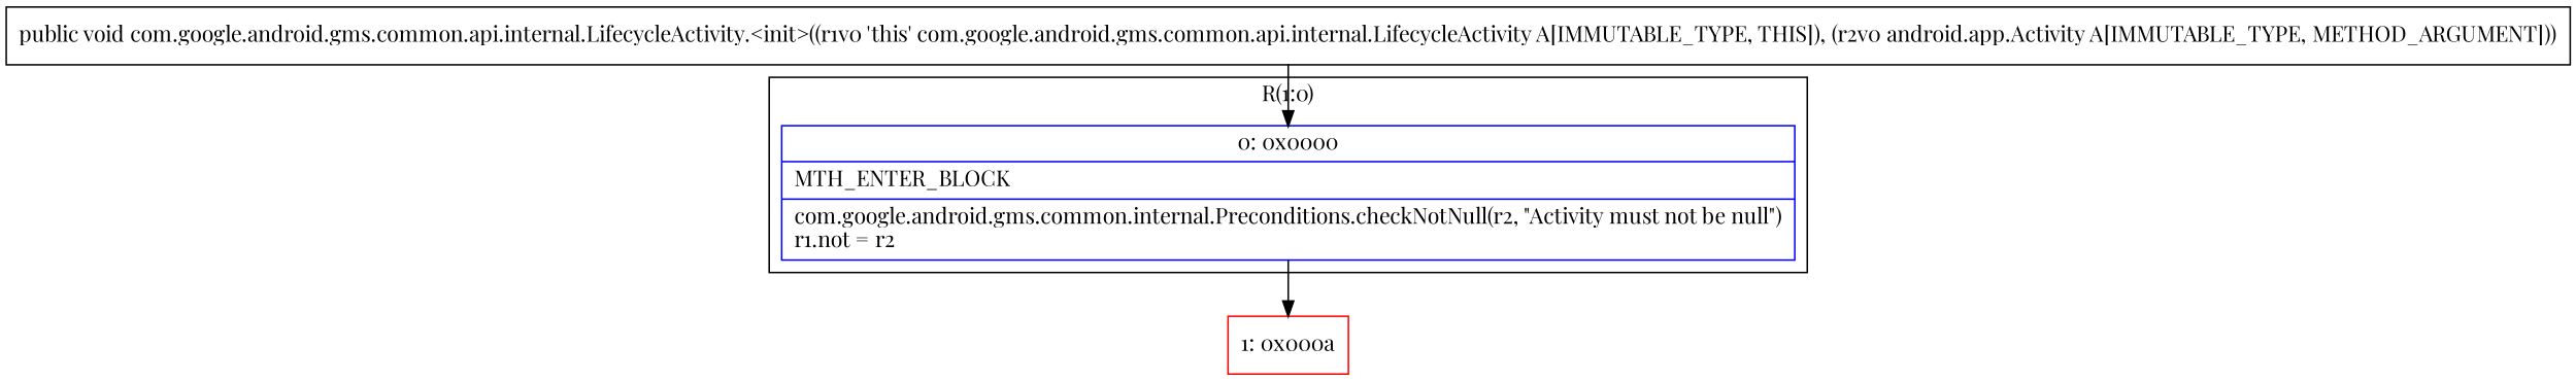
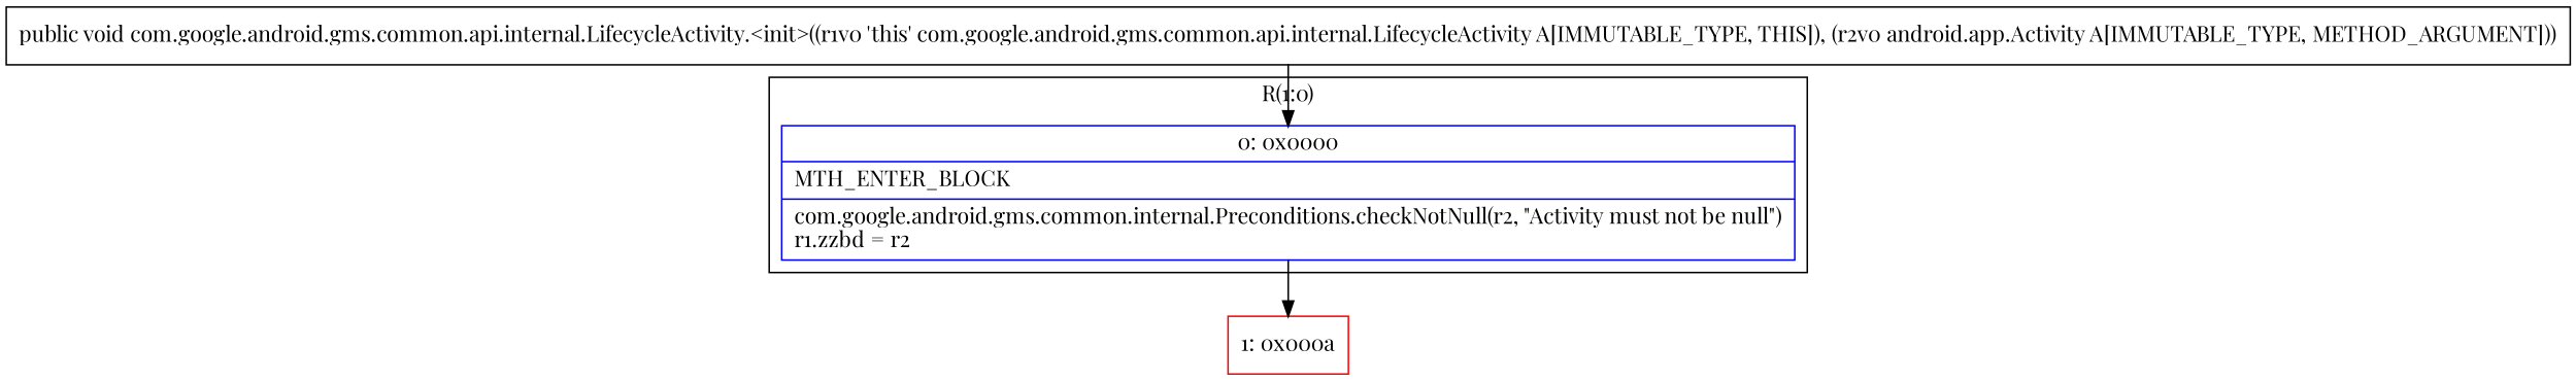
  digraph {
    fontname="Playfair Display"
    node [shape=record fontname="Playfair Display"]
    edge [fontname="Playfair Display"]
-   n1 [color=blue label="{0\:\ 0x0000|MTH_ENTER_BLOCK\l|com.google.android.gms.common.internal.Preconditions.checkNotNull(r2, \"Activity must not be null\")\lr1.not = r2\l}"]
+   n1 [color=blue label="{0\:\ 0x0000|MTH_ENTER_BLOCK\l|com.google.android.gms.common.internal.Preconditions.checkNotNull(r2, \"Activity must not be null\")\lr1.zzbd = r2\l}"]
    n2 [color=red label="{1\:\ 0x000a}"]
    n3 [label="{public void com.google.android.gms.common.api.internal.LifecycleActivity.\<init\>((r1v0 'this' com.google.android.gms.common.api.internal.LifecycleActivity A[IMMUTABLE_TYPE, THIS]), (r2v0 android.app.Activity A[IMMUTABLE_TYPE, METHOD_ARGUMENT])) }"]
    subgraph cluster_1 {
      label="R(1:0)"
      n1
    }
    n1 -> n2
    n3 -> n1
  }
